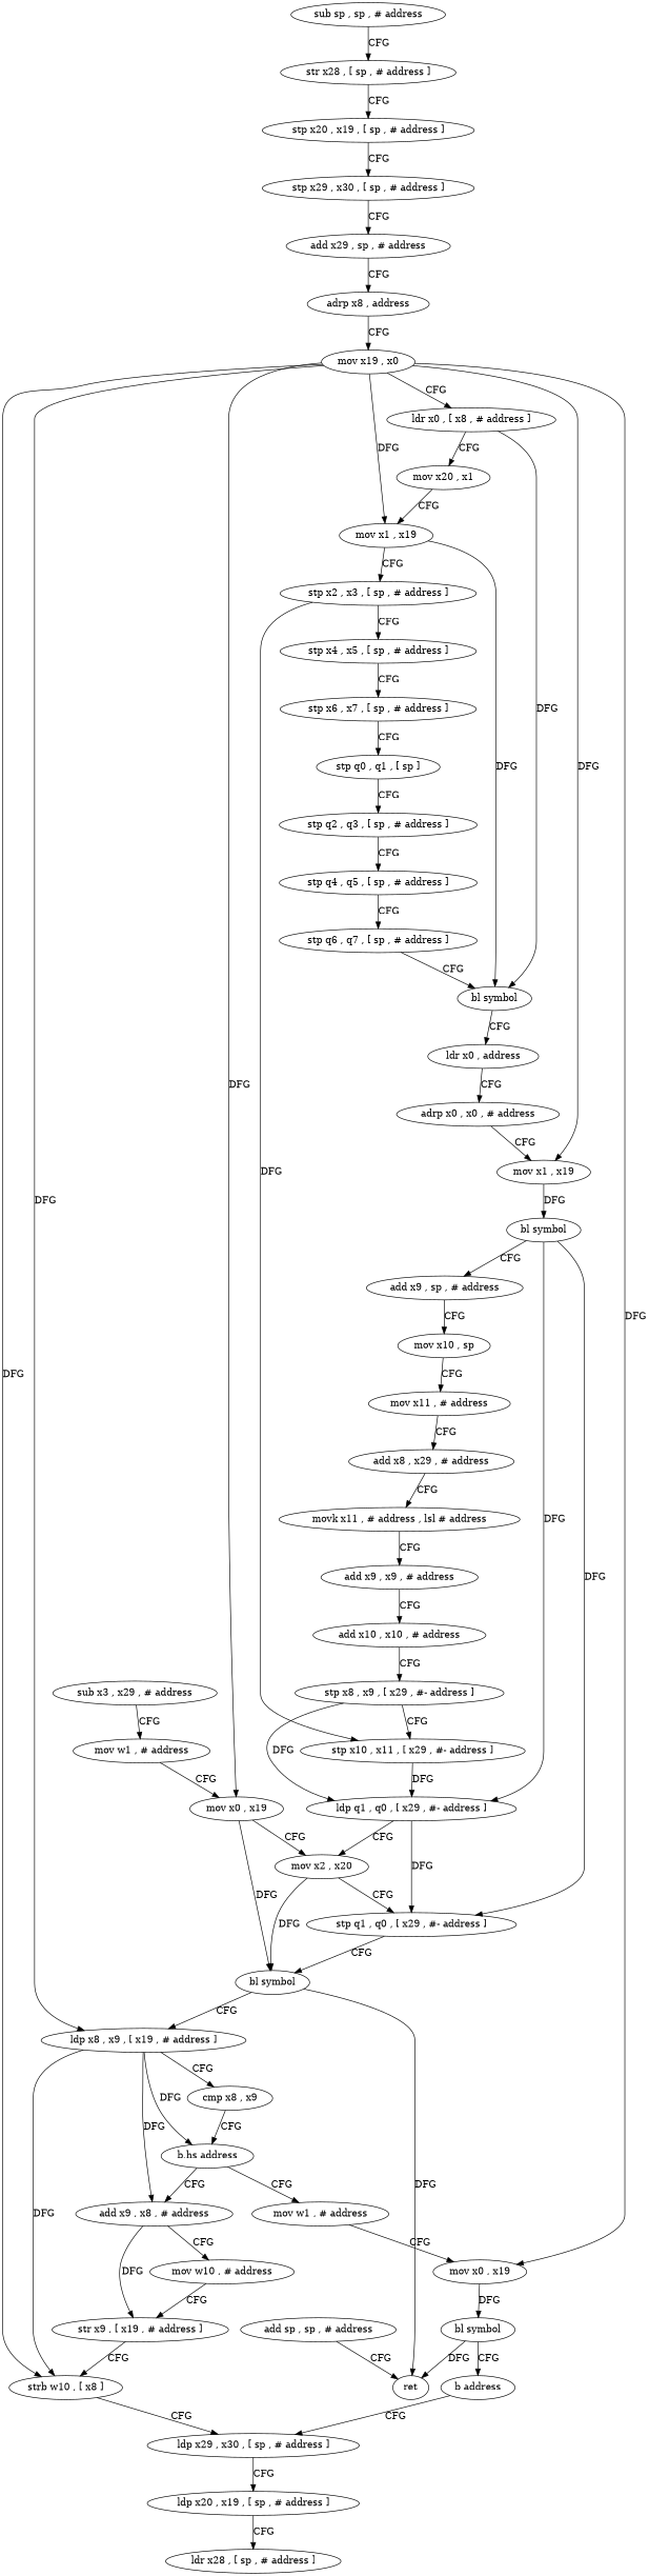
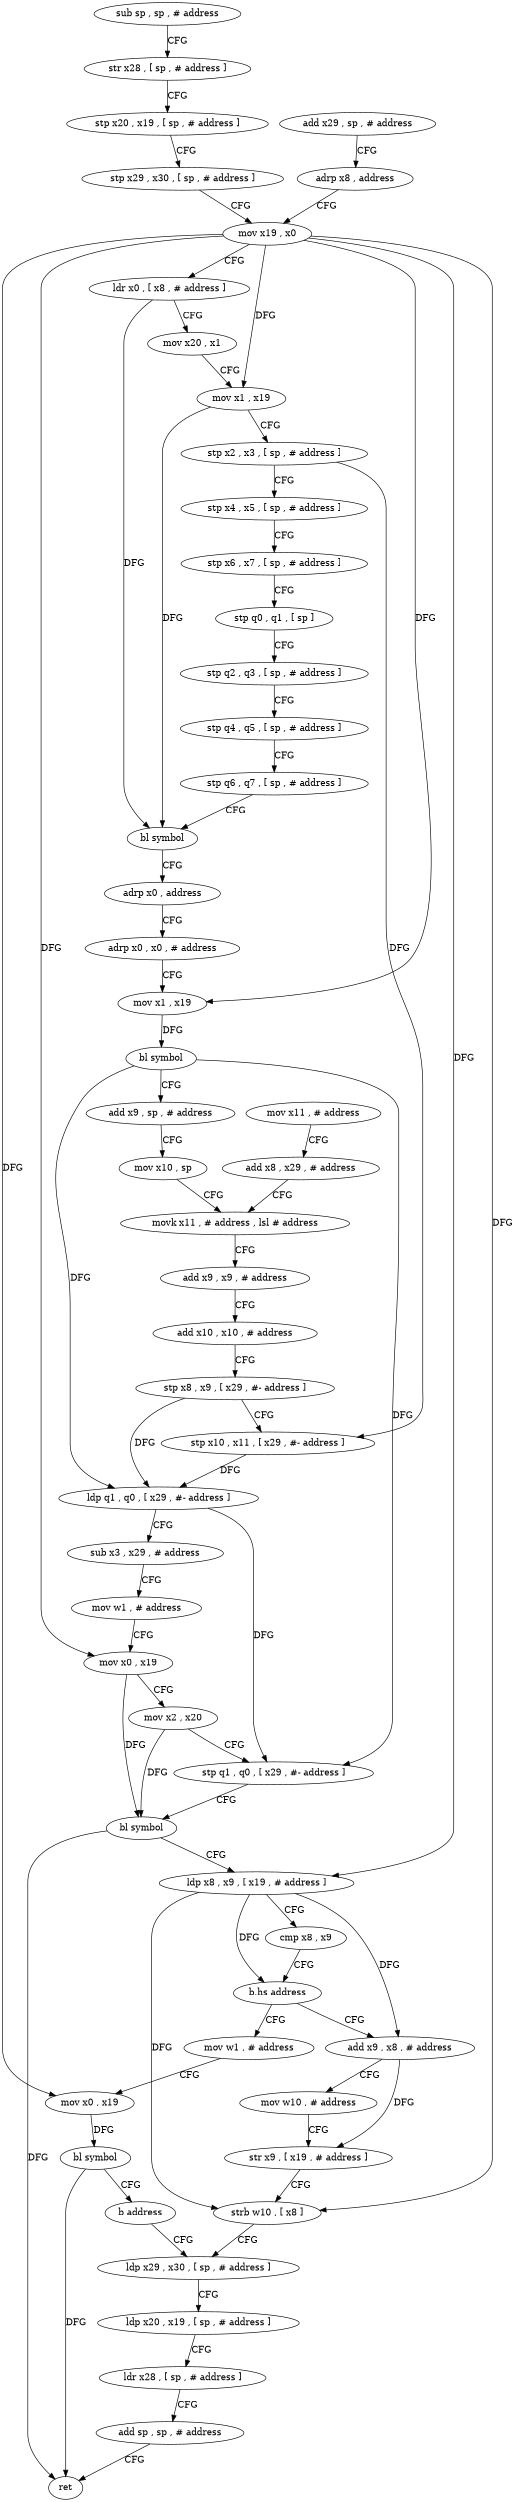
  digraph {
    n1 [label="sub sp , sp , # address"]
    n2 [label="str x28 , [ sp , # address ]"]
    n3 [label="stp x20 , x19 , [ sp , # address ]"]
    n4 [label="stp x29 , x30 , [ sp , # address ]"]
    n5 [label="add x29 , sp , # address"]
    n6 [label="adrp x8 , address"]
    n7 [label="mov x19 , x0"]
    n8 [label="ldr x0 , [ x8 , # address ]"]
    n9 [label="mov x1 , x19"]
    n10 [label="mov x1 , x19"]
    n11 [label="mov x0 , x19"]
    n12 [label="ldp x8 , x9 , [ x19 , # address ]"]
    n13 [label="mov x0 , x19"]
    n14 [label="strb w10 , [ x8 ]"]
    n15 [label="mov x20 , x1"]
    n16 [label="bl symbol"]
    n17 [label="stp x2 , x3 , [ sp , # address ]"]
    n18 [label="bl symbol"]
    n19 [label="mov x2 , x20"]
    n20 [label="bl symbol"]
    n21 [label="cmp x8 , x9"]
    n22 [label="b.hs address"]
    n23 [label="add x9 , x8 , # address"]
    n24 [label="bl symbol"]
    n25 [label="str x9 , [ x19 , # address ]"]
-   n26 [label="ldr x0 , address"]
+   n26 [label="adrp x0 , address"]
    n27 [label="stp q1 , q0 , [ x29 , #- address ]"]
    n28 [label="stp x4 , x5 , [ sp , # address ]"]
    n29 [label="stp x10 , x11 , [ x29 , #- address ]"]
    n30 [label="stp x6 , x7 , [ sp , # address ]"]
    n31 [label="ldp q1 , q0 , [ x29 , #- address ]"]
    n32 [label="stp q0 , q1 , [ sp ]"]
    n33 [label="stp q2 , q3 , [ sp , # address ]"]
    n34 [label="stp q4 , q5 , [ sp , # address ]"]
    n35 [label="stp q6 , q7 , [ sp , # address ]"]
    n36 [label="adrp x0 , x0 , # address"]
    n37 [label="add x9 , sp , # address"]
    n38 [label="mov x10 , sp"]
    n39 [label="sub x3 , x29 , # address"]
    n40 [label="mov x11 , # address"]
    n41 [label="add x8 , x29 , # address"]
    n42 [label="movk x11 , # address , lsl # address"]
    n43 [label="add x9 , x9 , # address"]
    n44 [label="add x10 , x10 , # address"]
    n45 [label="stp x8 , x9 , [ x29 , #- address ]"]
    n46 [label="mov w1 , # address"]
    n47 [label=ret]
    n48 [label="mov w1 , # address"]
    n49 [label="mov w10 , # address"]
    n50 [label="ldp x29 , x30 , [ sp , # address ]"]
    n51 [label="b address"]
    n52 [label="ldp x20 , x19 , [ sp , # address ]"]
    n53 [label="ldr x28 , [ sp , # address ]"]
    n54 [label="add sp , sp , # address"]
    n1 -> n2 [label=CFG]
    n2 -> n3 [label=CFG]
    n3 -> n4 [label=CFG]
-   n4 -> n5 [label=CFG]
+   n4 -> n7 [label=CFG]
    n5 -> n6 [label=CFG]
    n6 -> n7 [label=CFG]
    n7 -> n8 [label=CFG]
    n7 -> n9 [label=DFG]
    n7 -> n10 [label=DFG]
    n7 -> n11 [label=DFG]
    n7 -> n12 [label=DFG]
    n7 -> n13 [label=DFG]
    n7 -> n14 [label=DFG]
    n8 -> n15 [label=CFG]
    n8 -> n16 [label=DFG]
    n9 -> n16 [label=DFG]
    n9 -> n17 [label=CFG]
    n10 -> n18 [label=DFG]
    n11 -> n19 [label=CFG]
    n11 -> n20 [label=DFG]
    n12 -> n14 [label=DFG]
    n12 -> n21 [label=CFG]
    n12 -> n22 [label=DFG]
    n12 -> n23 [label=DFG]
    n13 -> n24 [label=DFG]
    n14 -> n50 [label=CFG]
    n15 -> n9 [label=CFG]
    n16 -> n26 [label=CFG]
    n17 -> n28 [label=CFG]
    n17 -> n29 [label=DFG]
    n18 -> n27 [label=DFG]
    n18 -> n31 [label=DFG]
    n18 -> n37 [label=CFG]
    n19 -> n20 [label=DFG]
    n19 -> n27 [label=CFG]
    n20 -> n12 [label=CFG]
    n20 -> n47 [label=DFG]
    n21 -> n22 [label=CFG]
    n22 -> n23 [label=CFG]
    n22 -> n48 [label=CFG]
    n23 -> n25 [label=DFG]
    n23 -> n49 [label=CFG]
    n24 -> n47 [label=DFG]
    n24 -> n51 [label=CFG]
    n25 -> n14 [label=CFG]
    n26 -> n36 [label=CFG]
    n27 -> n20 [label=CFG]
    n28 -> n30 [label=CFG]
    n29 -> n31 [label=DFG]
    n30 -> n32 [label=CFG]
    n31 -> n27 [label=DFG]
-   n31 -> n19 [label=CFG]
+   n31 -> n39 [label=CFG]
    n32 -> n33 [label=CFG]
    n33 -> n34 [label=CFG]
    n34 -> n35 [label=CFG]
    n35 -> n16 [label=CFG]
    n36 -> n10 [label=CFG]
    n37 -> n38 [label=CFG]
-   n38 -> n40 [label=CFG]
+   n38 -> n42 [label=CFG]
    n39 -> n46 [label=CFG]
    n40 -> n41 [label=CFG]
    n41 -> n42 [label=CFG]
    n42 -> n43 [label=CFG]
    n43 -> n44 [label=CFG]
    n44 -> n45 [label=CFG]
    n45 -> n29 [label=CFG]
    n45 -> n31 [label=DFG]
    n46 -> n11 [label=CFG]
    n48 -> n13 [label=CFG]
    n49 -> n25 [label=CFG]
    n50 -> n52 [label=CFG]
    n51 -> n50 [label=CFG]
    n52 -> n53 [label=CFG]
+   n53 -> n54 [label=CFG]
    n54 -> n47 [label=CFG]
  }
